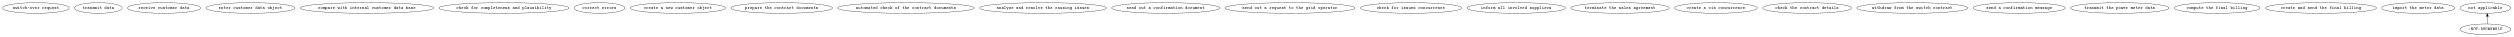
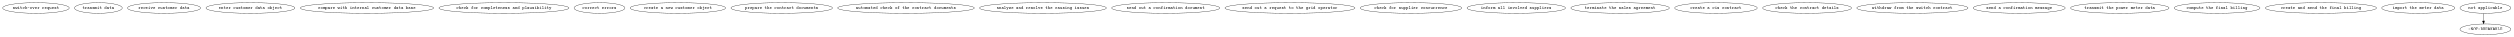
  strict digraph {
    fontname="Courier Prime"
    node [fontname="Courier Prime"]
    "switch-over request" [attrs="{'type': 'Activity', 'label': 'switch-over request'}"]
    "transmit data" [attrs="{'type': 'Activity', 'label': 'transmit data'}"]
    "receive customer data" [attrs="{'type': 'Activity', 'label': 'receive customer data'}"]
    "enter customer data object" [attrs="{'type': 'Activity', 'label': 'enter customer data object'}"]
    "compare with internal customer data base" [attrs="{'type': 'Activity', 'label': 'compare with internal customer data base'}"]
    "check for completeness and plausibility" [attrs="{'type': 'Activity', 'label': 'check for completeness and plausibility'}"]
    "correct errors" [attrs="{'type': 'Activity', 'label': 'correct errors'}"]
    "create a new customer object" [attrs="{'type': 'Activity', 'label': 'create a new customer object'}"]
    "prepare the contract documents" [attrs="{'type': 'Activity', 'label': 'prepare the contract documents'}"]
    "automated check of the contract documents" [attrs="{'type': 'Activity', 'label': 'automated check of the contract documents'}"]
    "analyze and resolve the causing issues" [attrs="{'type': 'Activity', 'label': 'analyze and resolve the causing issues'}"]
    "send out a confirmation document" [attrs="{'type': 'Activity', 'label': 'send out a confirmation document'}"]
    "send out a request to the grid operator" [attrs="{'type': 'Activity', 'label': 'send out a request to the grid operator'}"]
-   "check for supplier concurrence" [attrs="{'type': 'Activity', 'label': 'check for supplier concurrence'}" label="check for issues concurrence"]
+   "check for supplier concurrence" [attrs="{'type': 'Activity', 'label': 'check for supplier concurrence'}"]
    "inform all involved suppliers" [attrs="{'type': 'Activity', 'label': 'inform all involved suppliers'}"]
    "terminate the sales agreement" [attrs="{'type': 'Activity', 'label': 'terminate the sales agreement'}"]
-   "create a cis contract" [attrs="{'type': 'Activity', 'label': 'create a cis contract'}" label="create a cis concurrence"]
+   "create a cis contract" [attrs="{'type': 'Activity', 'label': 'create a cis contract'}"]
    "check the contract details" [attrs="{'type': 'Activity', 'label': 'check the contract details'}"]
    "withdraw from the switch contract" [attrs="{'type': 'Activity', 'label': 'withdraw from the switch contract'}"]
    "send a confirmation message" [attrs="{'type': 'Activity', 'label': 'send a confirmation message'}"]
    "transmit the power meter data" [attrs="{'type': 'Activity', 'label': 'transmit the power meter data'}"]
    "compute the final billing" [attrs="{'type': 'Activity', 'label': 'compute the final billing'}"]
    "create and send the final billing" [attrs="{'type': 'Activity', 'label': 'create and send the final billing'}"]
    "import the meter data" [attrs="{'type': 'Activity', 'label': 'import the meter data'}"]
    "not applicable" [attrs="{'type': 'Activity', 'label': 'not applicable'}"]
    "-NOT-BREAKABLE" [attrs="{'type': 'Activity', 'label': '-NOT-BREAKABLE'}"]
-   "-NOT-BREAKABLE" -> "not applicable" [attrs="{'type': 'flow', 'label': 'flow'}" fontname="Courier Prime"]
+   "not applicable" -> "-NOT-BREAKABLE" [attrs="{'type': 'flow', 'label': 'flow'}" fontname="Courier Prime"]
  }
